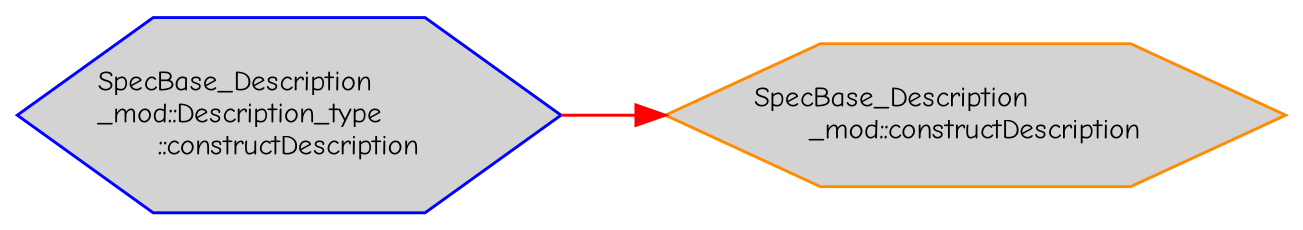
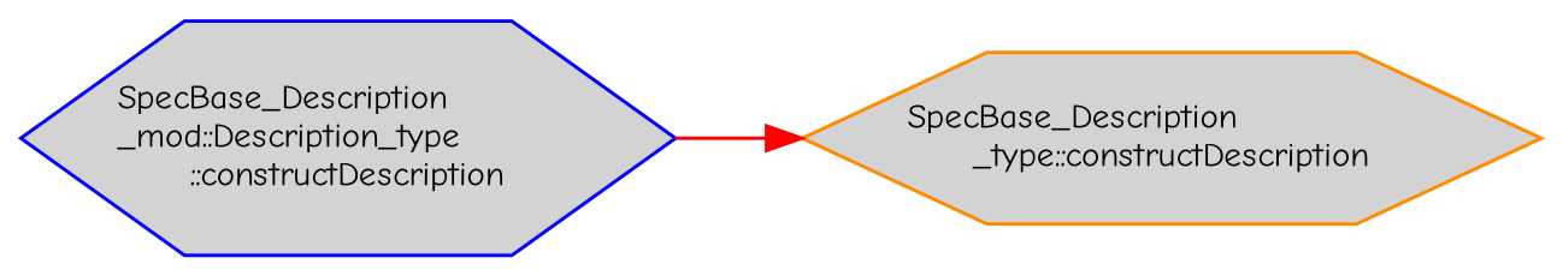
  digraph {
    rankdir=LR
    fontname="Comic Neue"
    node [fillcolor=lightgrey fontname="Comic Neue" fontsize=10 shape=hexagon style=filled]
    n1 [color=blue fontcolor=black height=0.2 label="SpecBase_Description\l_mod::Description_type\l::constructDescription" width=0.4]
-   n2 [color=darkorange height=0.2 label="SpecBase_Description\l_mod::constructDescription" width=0.4]
+   n2 [color=darkorange height=0.2 label="SpecBase_Description\l_type::constructDescription" width=0.4]
    n1 -> n2 [color=red fontname="Comic Neue" fontsize=10 labelfontname=Helvetica labelfontsize=10 style=solid]
  }
